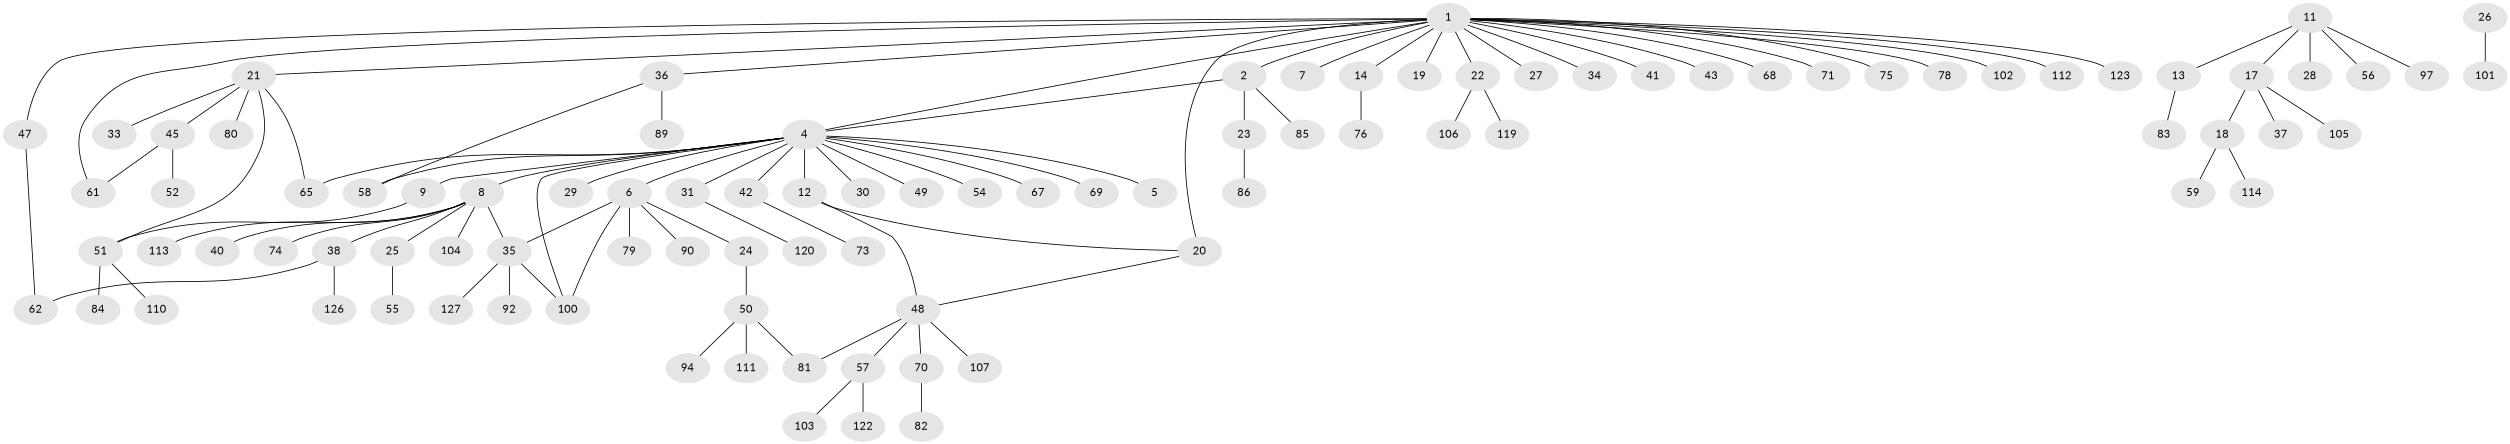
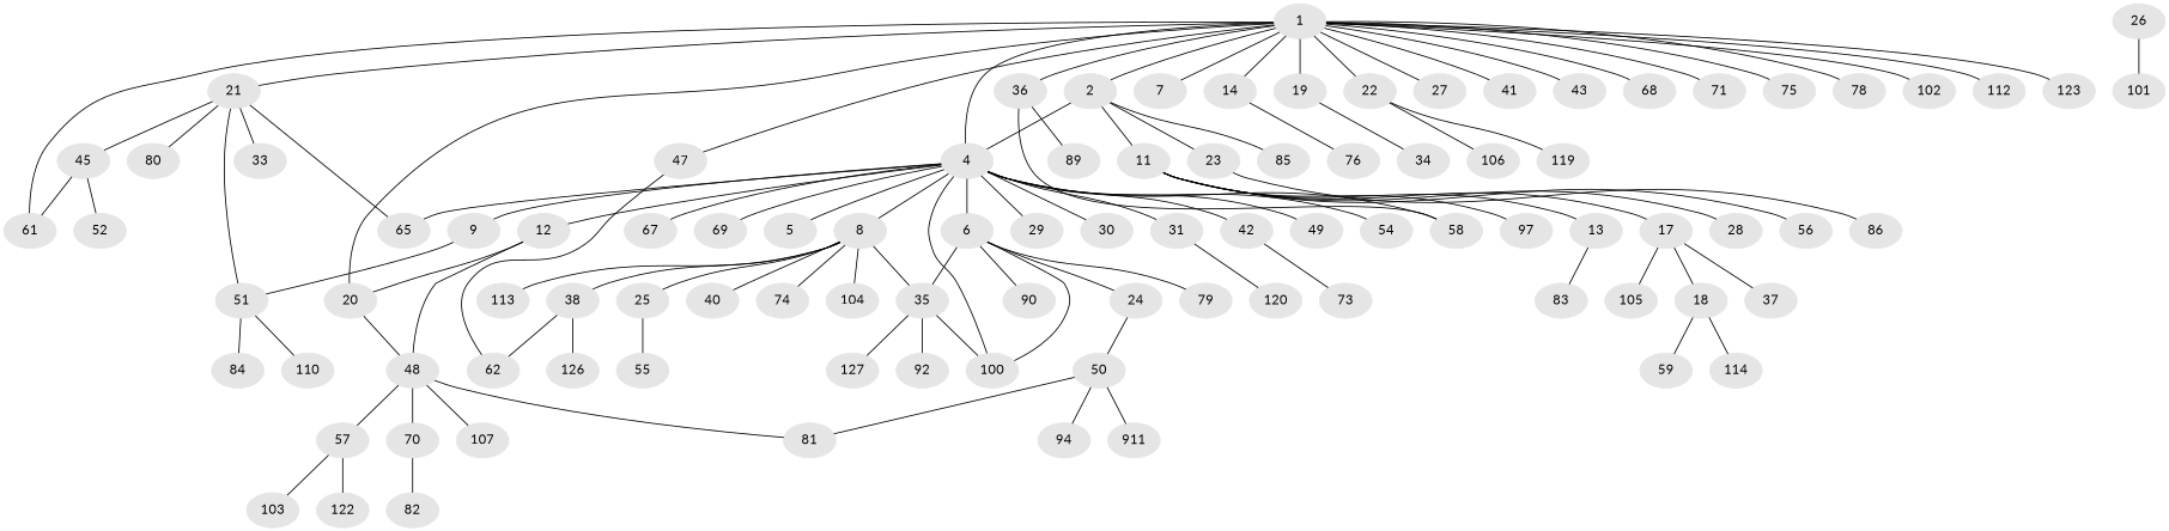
  graph {
    fontname=Lato
    node [color=gray90 fontname=Lato style=filled]
    edge [fontname=Lato]
    1 [super="+3"]
    2
    4 [super="+15"]
    7
    14
    19
    20 [super="+77"]
    21 [super="+39"]
    22 [super="+108"]
    27
    34 [super="+88"]
    36
    41
    43
    47 [super="+118"]
    61
    68
    71
    75
    78
    102
    112
    123
    11 [super="+63"]
    23 [super="+95"]
    85
    5 [super="+32"]
    6 [super="+10"]
    8 [super="+16"]
    9 [super="+121"]
    12 [super="+96"]
    29
    30
    31
    42 [super="+46"]
    49 [super="+98"]
    54
    58 [super="+109"]
    65
    67
    69
    100
    76
    48 [super="+99"]
    51 [super="+115"]
    33
    45 [super="+72"]
    80
    106
    119
    89
    62 [super="+93"]
    13 [super="+53"]
    17 [super="+91"]
    28
    56
    97
    86 [super="+125"]
    24
    35 [super="+124"]
    79
    90 [super="+117"]
    25
    38 [super="+87"]
    40
    74
    104
    113
    26
    101
    120
    73
    50 [super="+116"]
    92
    127
    55
    126
    84
    110
    83
    18 [super="+66"]
    37
    105
    57 [super="+60"]
    70
    81
    107
    59
    114
    52
    94
-   111
+   111 [label=911]
    103
    122
    82
    1 -- 2
    1 -- 4
    1 -- 7
    1 -- 14
    1 -- 19
    1 -- 20 [weight=3]
    1 -- 21
    1 -- 22
    1 -- 27
-   1 -- 34
+   19 -- 34
    1 -- 36
    1 -- 41
    1 -- 43
    1 -- 47
    1 -- 61
    1 -- 68
    1 -- 71
    1 -- 75
    1 -- 78
    1 -- 102
    1 -- 112
    1 -- 123
    2 -- 4 [weight=2]
+   2 -- 11
    2 -- 23
    2 -- 85
    4 -- 5
    4 -- 6
    4 -- 8
    4 -- 9
    4 -- 12
    4 -- 29
    4 -- 30
    4 -- 31
    4 -- 42
    4 -- 49
    4 -- 54
    4 -- 58
    4 -- 65
    4 -- 67
    4 -- 69
    4 -- 100
    14 -- 76
    20 -- 48
    21 -- 65
    21 -- 51
    21 -- 33
    21 -- 45
    21 -- 80
    22 -- 106
    22 -- 119
    36 -- 58
    36 -- 89
    47 -- 62
    11 -- 13
    11 -- 17
    11 -- 28
    11 -- 56
    11 -- 97
    23 -- 86
    6 -- 100
    6 -- 24
    6 -- 35
    6 -- 79
    6 -- 90
    8 -- 35
    8 -- 25
    8 -- 38
    8 -- 40
    8 -- 74
    8 -- 104
    8 -- 113
    9 -- 51
    12 -- 20
    12 -- 48
    31 -- 120
    42 -- 73
    48 -- 57
    48 -- 70
    48 -- 81
    48 -- 107
    51 -- 84
    51 -- 110
    45 -- 61
    45 -- 52
    13 -- 83
    17 -- 18
    17 -- 37
    17 -- 105
    24 -- 50
    35 -- 100
    35 -- 92
    35 -- 127
    25 -- 55
    38 -- 62
    38 -- 126
    26 -- 101
    50 -- 81
    50 -- 94
    50 -- 111
    18 -- 59
    18 -- 114
    57 -- 103
    57 -- 122
    70 -- 82
  }
